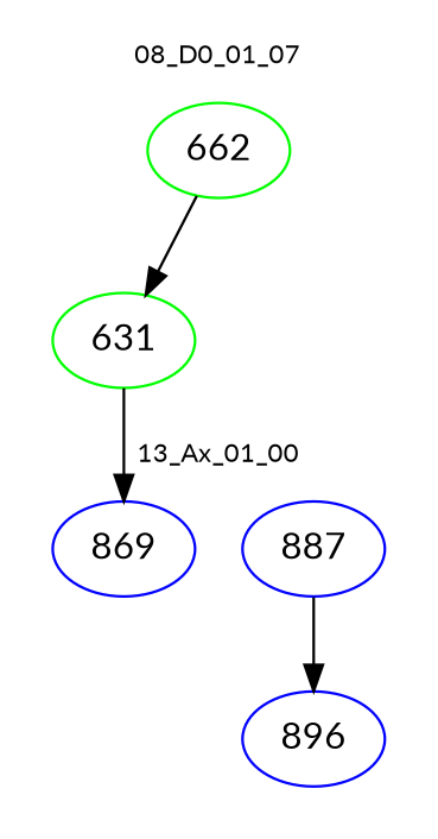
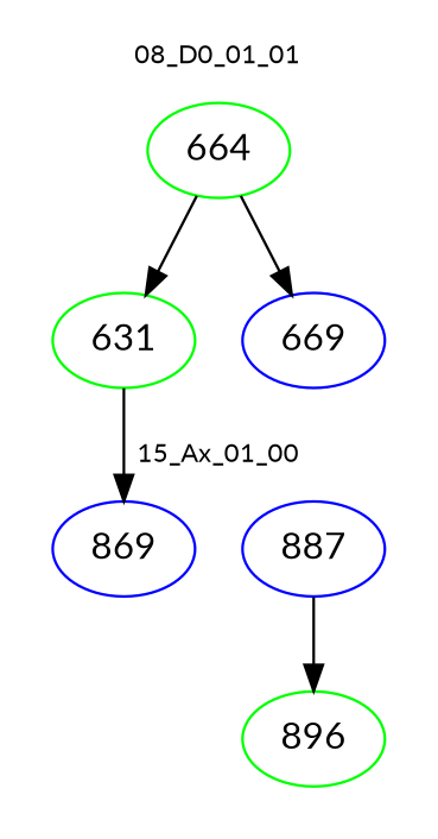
  digraph {
    fontname=Lato
    node [color=blue fontname=Lato]
    edge [color=black fontname=Lato]
    n1 [label=887]
    n2 [label=869]
-   n3 [label=896]
-   n4 [color=green label=662]
+   n3 [color=green label=896]
+   n4 [color=green label=664]
    n5 [color=green label=631]
+   n6 [label=669]
    subgraph cluster_1 {
      color=white
      fontsize=10
-     label="13_Ax_01_00"
+     label="15_Ax_01_00"
      n1
      n2
      n3
    }
    subgraph cluster_2 {
      color=white
      fontsize=10
-     label="08_D0_01_07"
+     label="08_D0_01_01"
      n4
      n5
+     n6
    }
    n1 -> n3
    n4 -> n5
+   n4 -> n6
    n5 -> n2
  }
